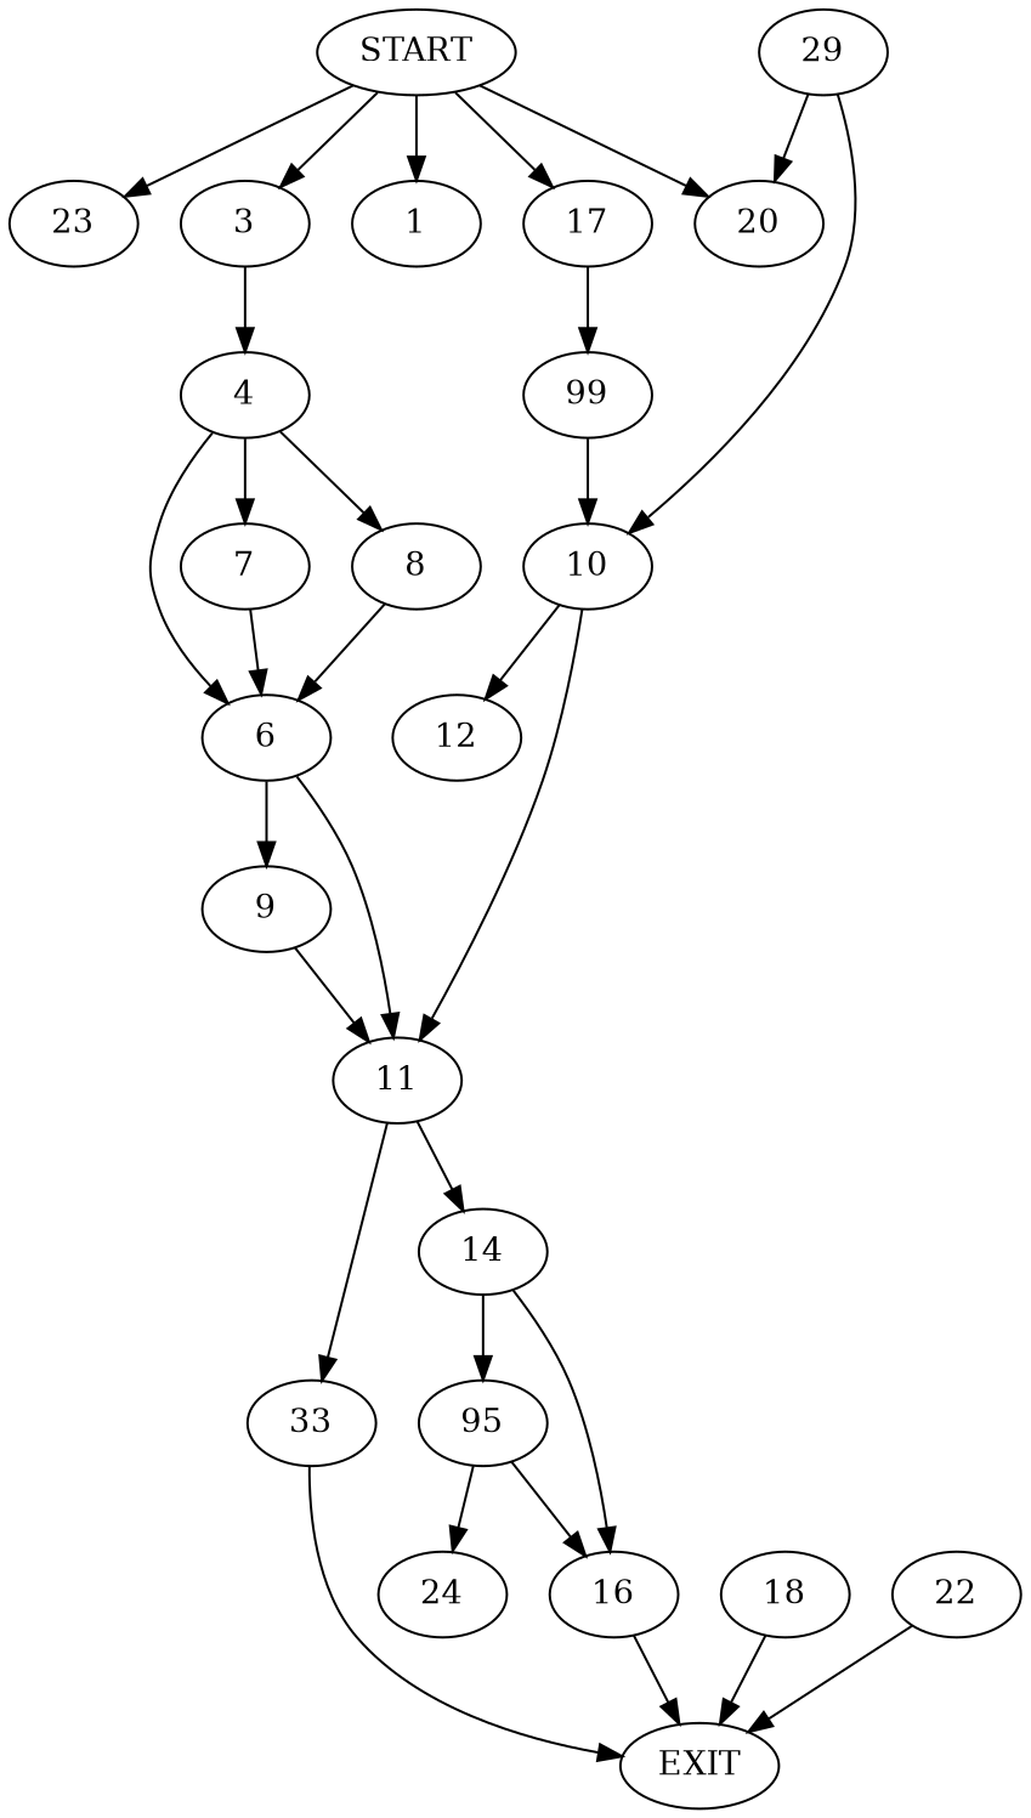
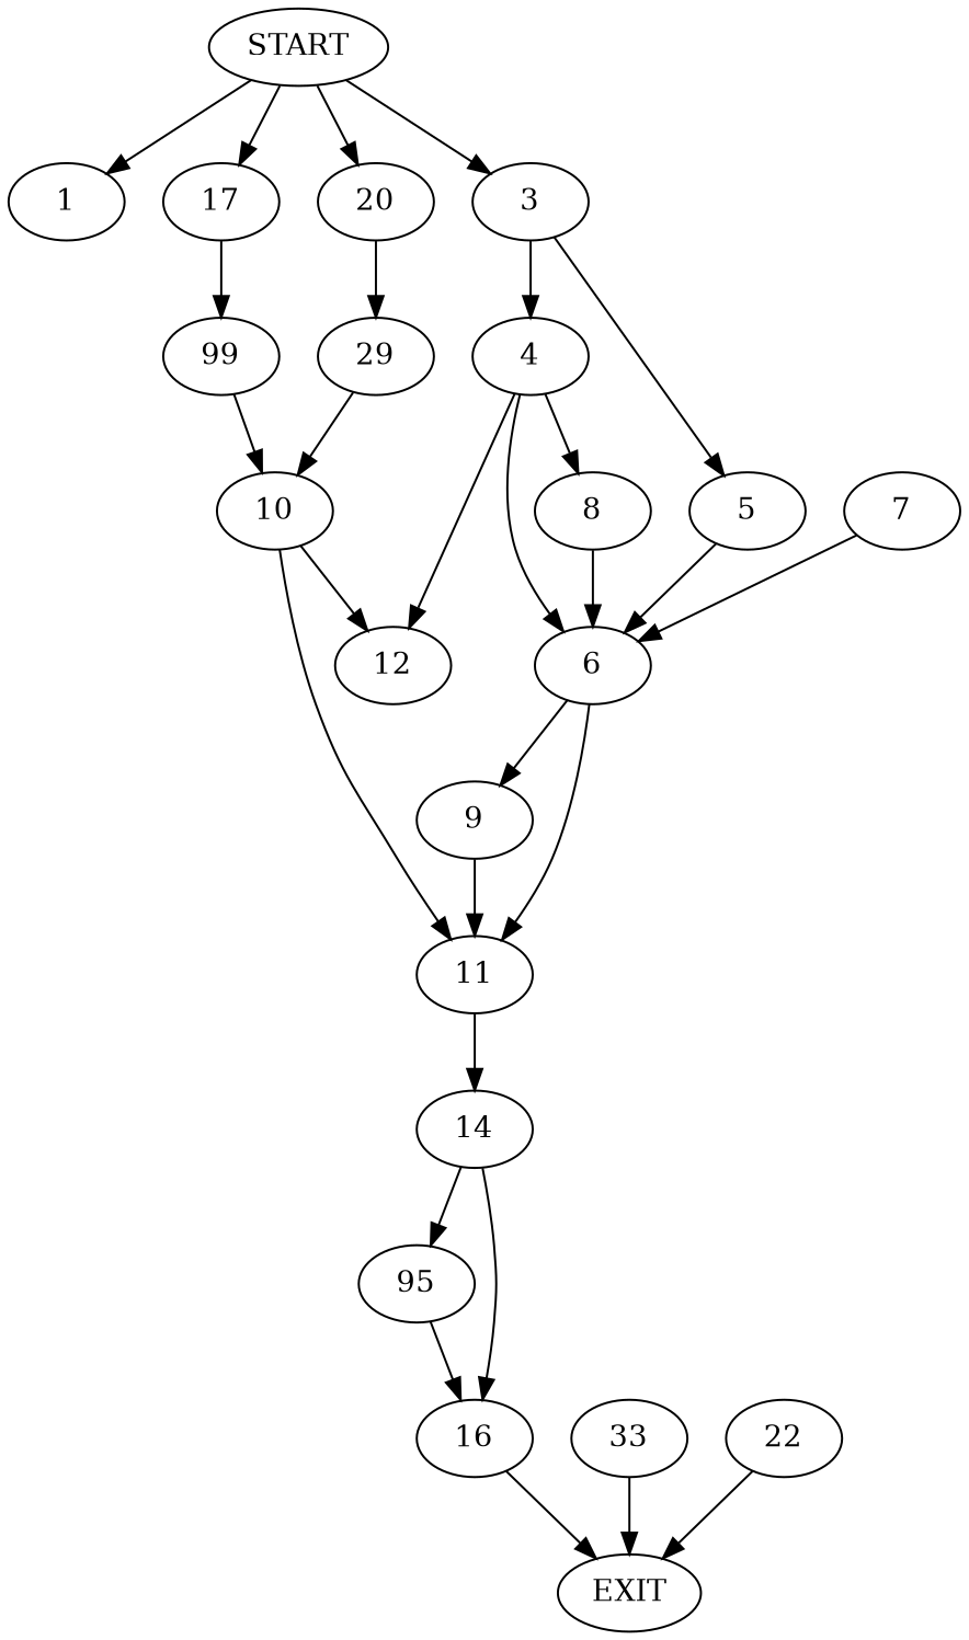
  digraph {
    n1 [label=START]
    1
    17
    20
-   23
    3
    n7 [label=99]
    n8 [label=29]
    n9 [label=EXIT]
    4
+   5
    6
    7
    8
    9
    11
    10
    12
    n19 [label=33]
    14
    n21 [label=95]
    16
-   24
-   18
    22
    n1 -> 1
    n1 -> 17
    n1 -> 20
-   n1 -> 23
    n1 -> 3
    17 -> n7
-   n8 -> 20
+   20 -> n8
    3 -> 4
+   3 -> 5
    n7 -> 10
    n8 -> 10
    4 -> 6
-   4 -> 7
+   4 -> 12
    4 -> 8
+   5 -> 6
    6 -> 9
    6 -> 11
    7 -> 6
    8 -> 6
    9 -> 11
-   11 -> n19
    11 -> 14
    10 -> 11
    10 -> 12
    n19 -> n9
    14 -> n21
    14 -> 16
    n21 -> 16
-   n21 -> 24
    16 -> n9
-   18 -> n9
    22 -> n9
  }
